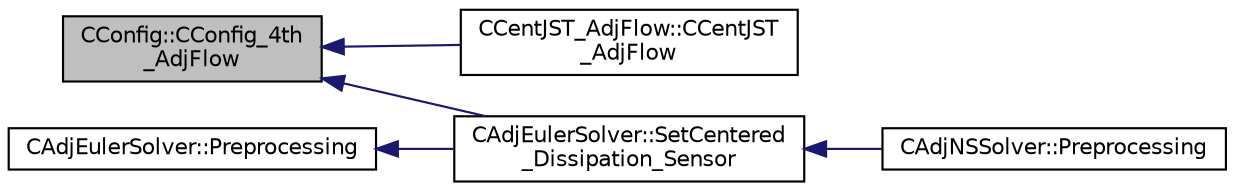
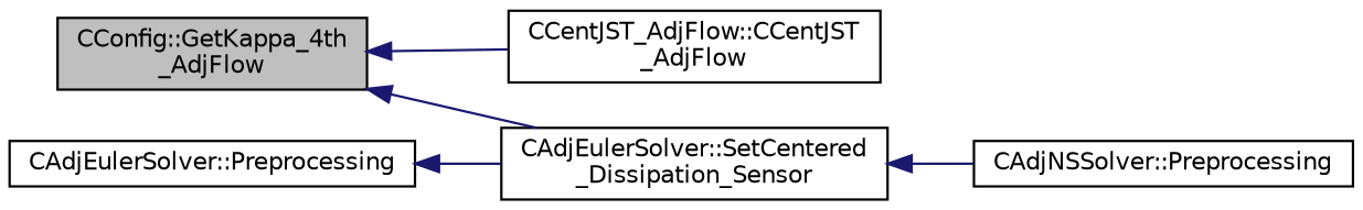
  digraph {
    rankdir=LR
    node [color=black fillcolor=white fontname=Helvetica fontsize=10 shape=record style=filled]
    edge [color=midnightblue dir=back fontname=Helvetica fontsize=10 labelfontname=Helvetica labelfontsize=10 style=solid]
-   n1 [fillcolor=grey75 fontcolor=black height=0.2 label="CConfig::CConfig_4th\l_AdjFlow" width=0.4]
+   n1 [fillcolor=grey75 fontcolor=black height=0.2 label="CConfig::GetKappa_4th\l_AdjFlow" width=0.4]
    n2 [height=0.2 label="CCentJST_AdjFlow::CCentJST\l_AdjFlow" width=0.4]
    n3 [height=0.2 label="CAdjEulerSolver::SetCentered\l_Dissipation_Sensor" width=0.4]
    n4 [height=0.2 label="CAdjNSSolver::Preprocessing" width=0.4]
    n5 [height=0.2 label="CAdjEulerSolver::Preprocessing" width=0.4]
    n1 -> n2
    n1 -> n3
    n3 -> n4
    n5 -> n3
  }
